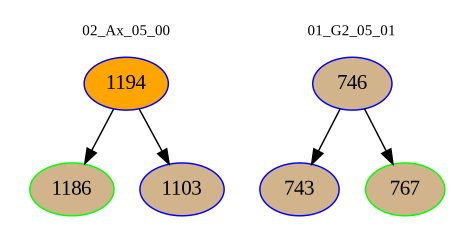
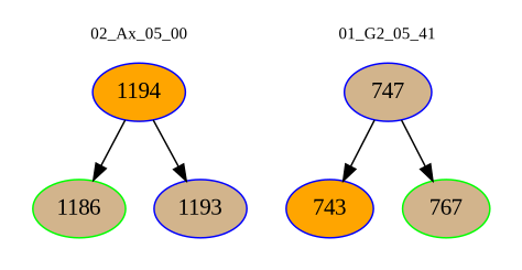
  digraph {
    fontname="Liberation Serif"
    node [color=blue fillcolor=tan fontname="Liberation Serif" style=filled]
    edge [color=black fontname="Liberation Serif"]
    n1 [fillcolor=orange label=1194]
    n2 [color=green label=1186]
-   n3 [label=1103]
-   n4 [label=746]
-   n5 [label=743]
+   n3 [label=1193]
+   n4 [label=747]
+   n5 [fillcolor=orange label=743]
    n6 [color=green label=767]
    subgraph cluster_1 {
      color=white
      fontsize=10
      label="02_Ax_05_00"
      n1
      n2
      n3
    }
    subgraph cluster_2 {
      color=white
      fontsize=10
-     label="01_G2_05_01"
+     label="01_G2_05_41"
      n4
      n5
      n6
    }
    n1 -> n2
    n1 -> n3
    n4 -> n5
    n4 -> n6
  }
